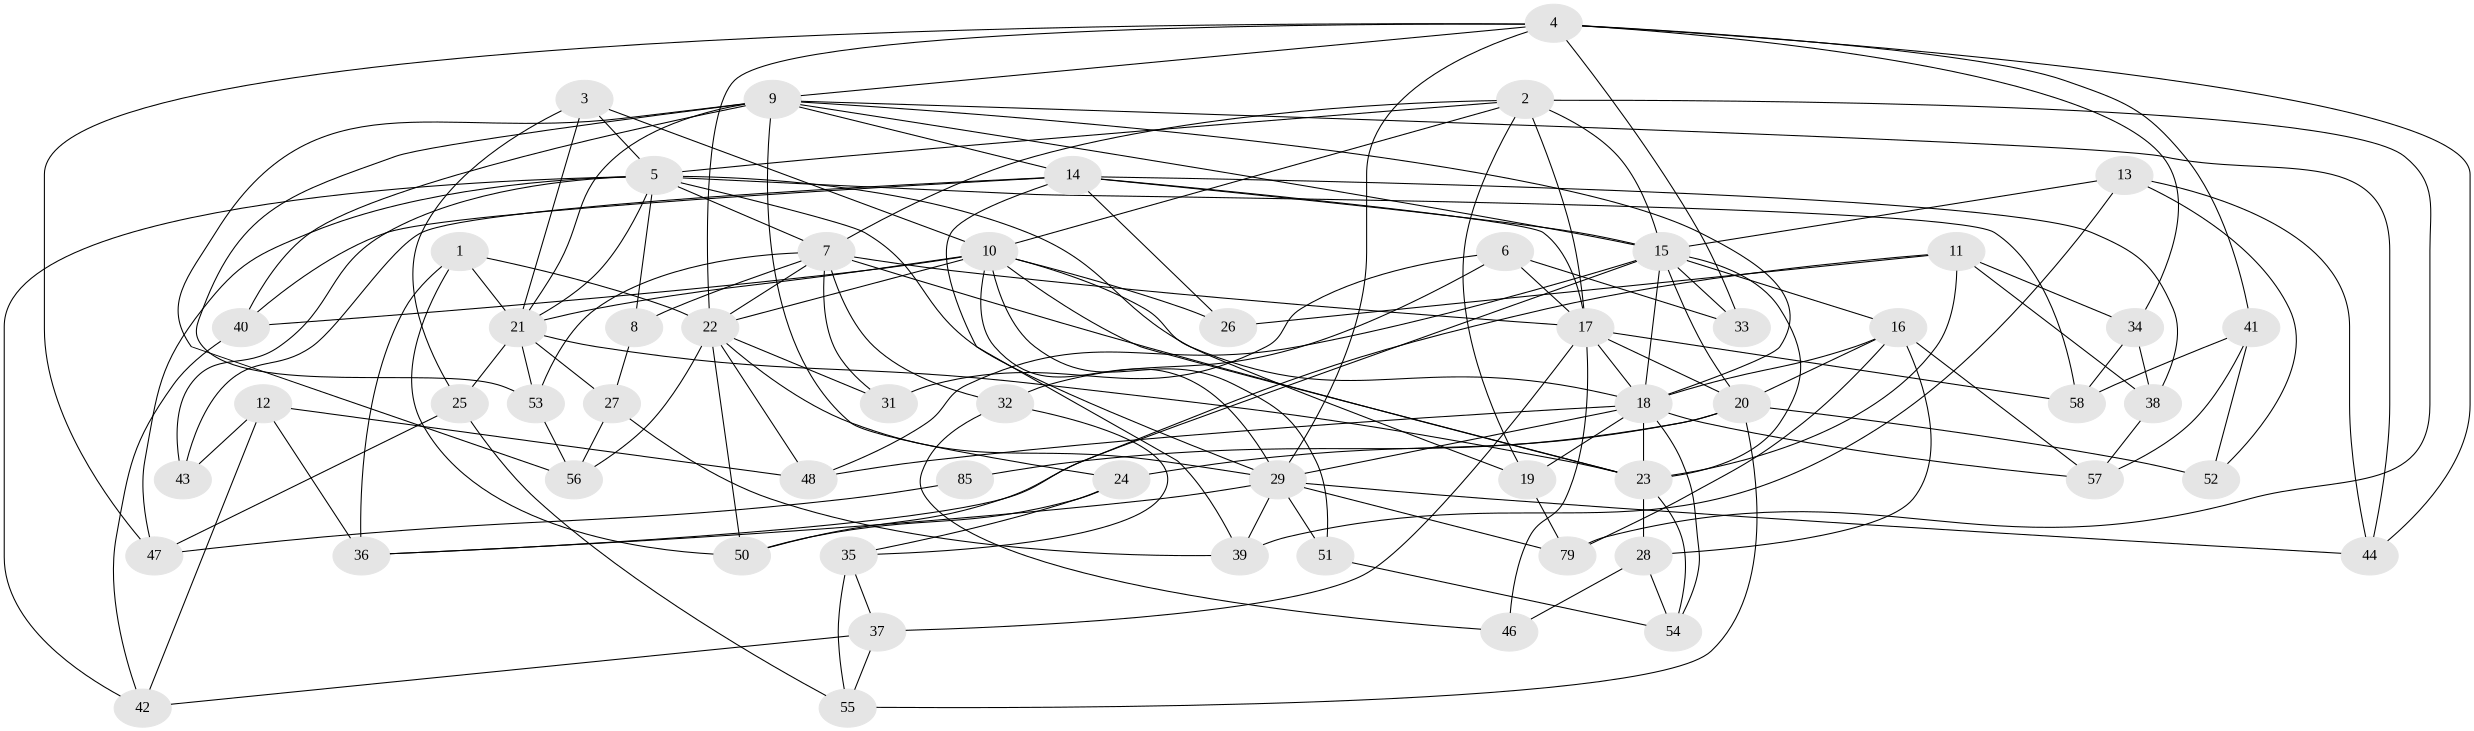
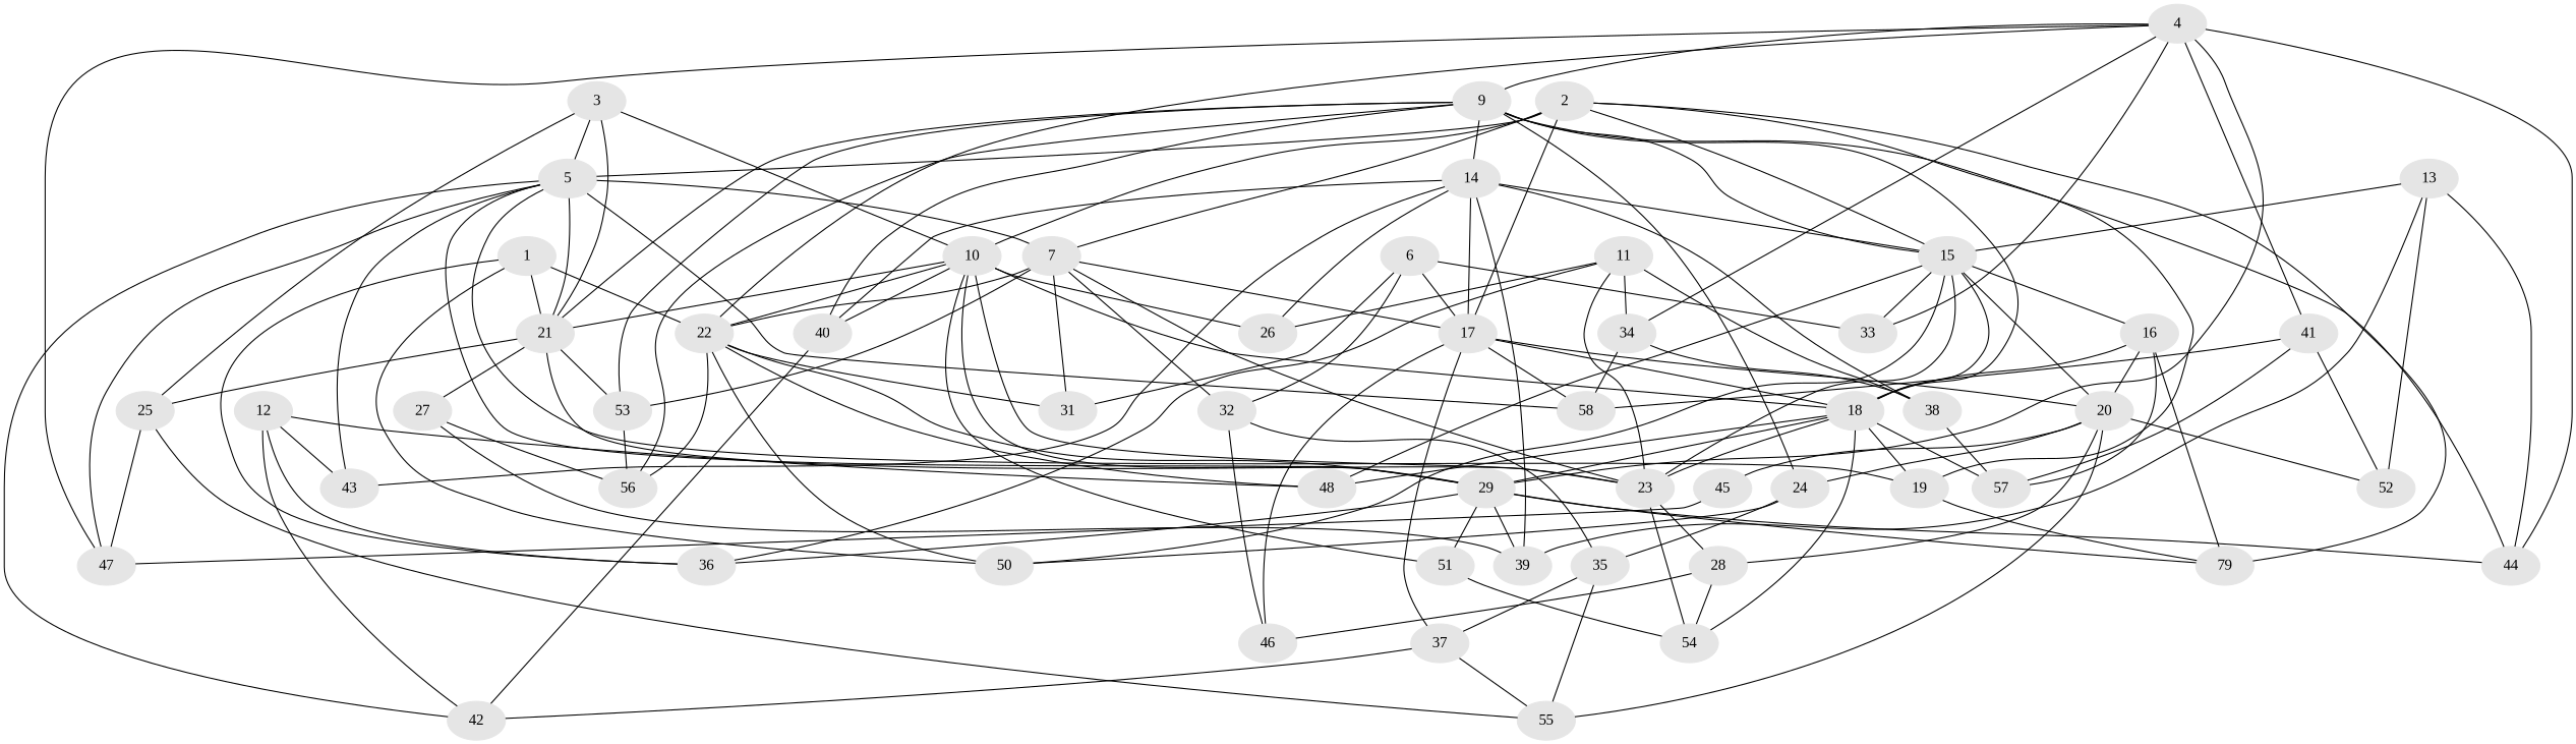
  graph {
    fontname="Liberation Serif"
    node [color=gray90 fontname="Liberation Serif" style=filled]
    edge [fontname="Liberation Serif" weight=1.0]
    1
    21
    22
    36
    50
    25
    23
    53
    27
    29
    31
    56
    48
    2
    5
    7
    10
    15
    17
    19
    n21 [label=79]
    47
-   8
    42
    43
    58
    32
    18
    40
    26
    51
    33
    16
    20
    37
    46
    3
    55
    4
    9
    34
    41
    44
    14
    24
    39
    38
    52
    57
    6
    35
    28
    54
    11
    12
    13
-   45 [label=85]
+   45
    1 -- 21
    1 -- 22
    1 -- 36
    1 -- 50
    21 -- 25
    21 -- 23
    21 -- 53
    21 -- 27
    22 -- 50
    22 -- 29
    22 -- 31 [weight=2.0]
    22 -- 56
    22 -- 48
    25 -- 47
    25 -- 55
    23 -- 28
    23 -- 54
    53 -- 56
    27 -- 56
    27 -- 39
    29 -- 36
    29 -- n21
    29 -- 51 [weight=2.0]
    29 -- 44
    29 -- 39
    2 -- 5
    2 -- 7
    2 -- 10
    2 -- 15
    2 -- 17 [weight=2.0]
    2 -- 19
    2 -- n21
    5 -- 21 [weight=2.0]
    5 -- 29
    5 -- 7
    5 -- 19
    5 -- 47
-   5 -- 8
    5 -- 42
    5 -- 43
    5 -- 58
    7 -- 22
    7 -- 23
    7 -- 53
    7 -- 31
    7 -- 17
-   7 -- 8 [weight=2.0]
    7 -- 32
    10 -- 21
    10 -- 22 [weight=2.0]
    10 -- 23
    10 -- 29
    10 -- 18
    10 -- 40
    10 -- 26 [weight=2.0]
    10 -- 51
    15 -- 50
    15 -- 23
    15 -- 48
    15 -- 18 [weight=2.0]
    15 -- 33
    15 -- 16
    15 -- 20
    17 -- 58
    17 -- 18
    17 -- 20
    17 -- 37
    17 -- 46
    19 -- n21
-   8 -- 27
    32 -- 46
    32 -- 35
    18 -- 23
    18 -- 29
    18 -- 48
    18 -- 19
    18 -- 57
    18 -- 54
    40 -- 42
    51 -- 54
    16 -- n21
    16 -- 18
    16 -- 20 [weight=3.0]
    16 -- 57
-   16 -- 28
+   20 -- 28
    20 -- 55
    20 -- 24
    20 -- 52 [weight=2.0]
    20 -- 45 [weight=2.0]
    37 -- 42
    37 -- 55
    3 -- 21
    3 -- 25
    3 -- 5
    3 -- 10
    4 -- 22
    4 -- 29 [weight=2.0]
    4 -- 47
    4 -- 33 [weight=2.0]
    4 -- 9
    4 -- 34
    4 -- 41
    4 -- 44
    9 -- 21
    9 -- 53
    9 -- 56
    9 -- 15
    9 -- 18
    9 -- 40
    9 -- 44
    9 -- 14
    9 -- 24
    34 -- 58
    34 -- 38
    41 -- 58
    41 -- 52
    41 -- 57
    14 -- 15
    14 -- 17
    14 -- 43
    14 -- 40
    14 -- 26
    14 -- 39
    14 -- 38
    24 -- 50
    24 -- 35
    38 -- 57
    6 -- 31
    6 -- 17
    6 -- 32
    6 -- 33
    35 -- 37
    35 -- 55
    28 -- 46
    28 -- 54
    11 -- 36
    11 -- 23
    11 -- 26
    11 -- 34
    11 -- 38
    12 -- 36
    12 -- 48
    12 -- 42
    12 -- 43
    13 -- 15
    13 -- 44
    13 -- 39
    13 -- 52
    45 -- 47
  }
